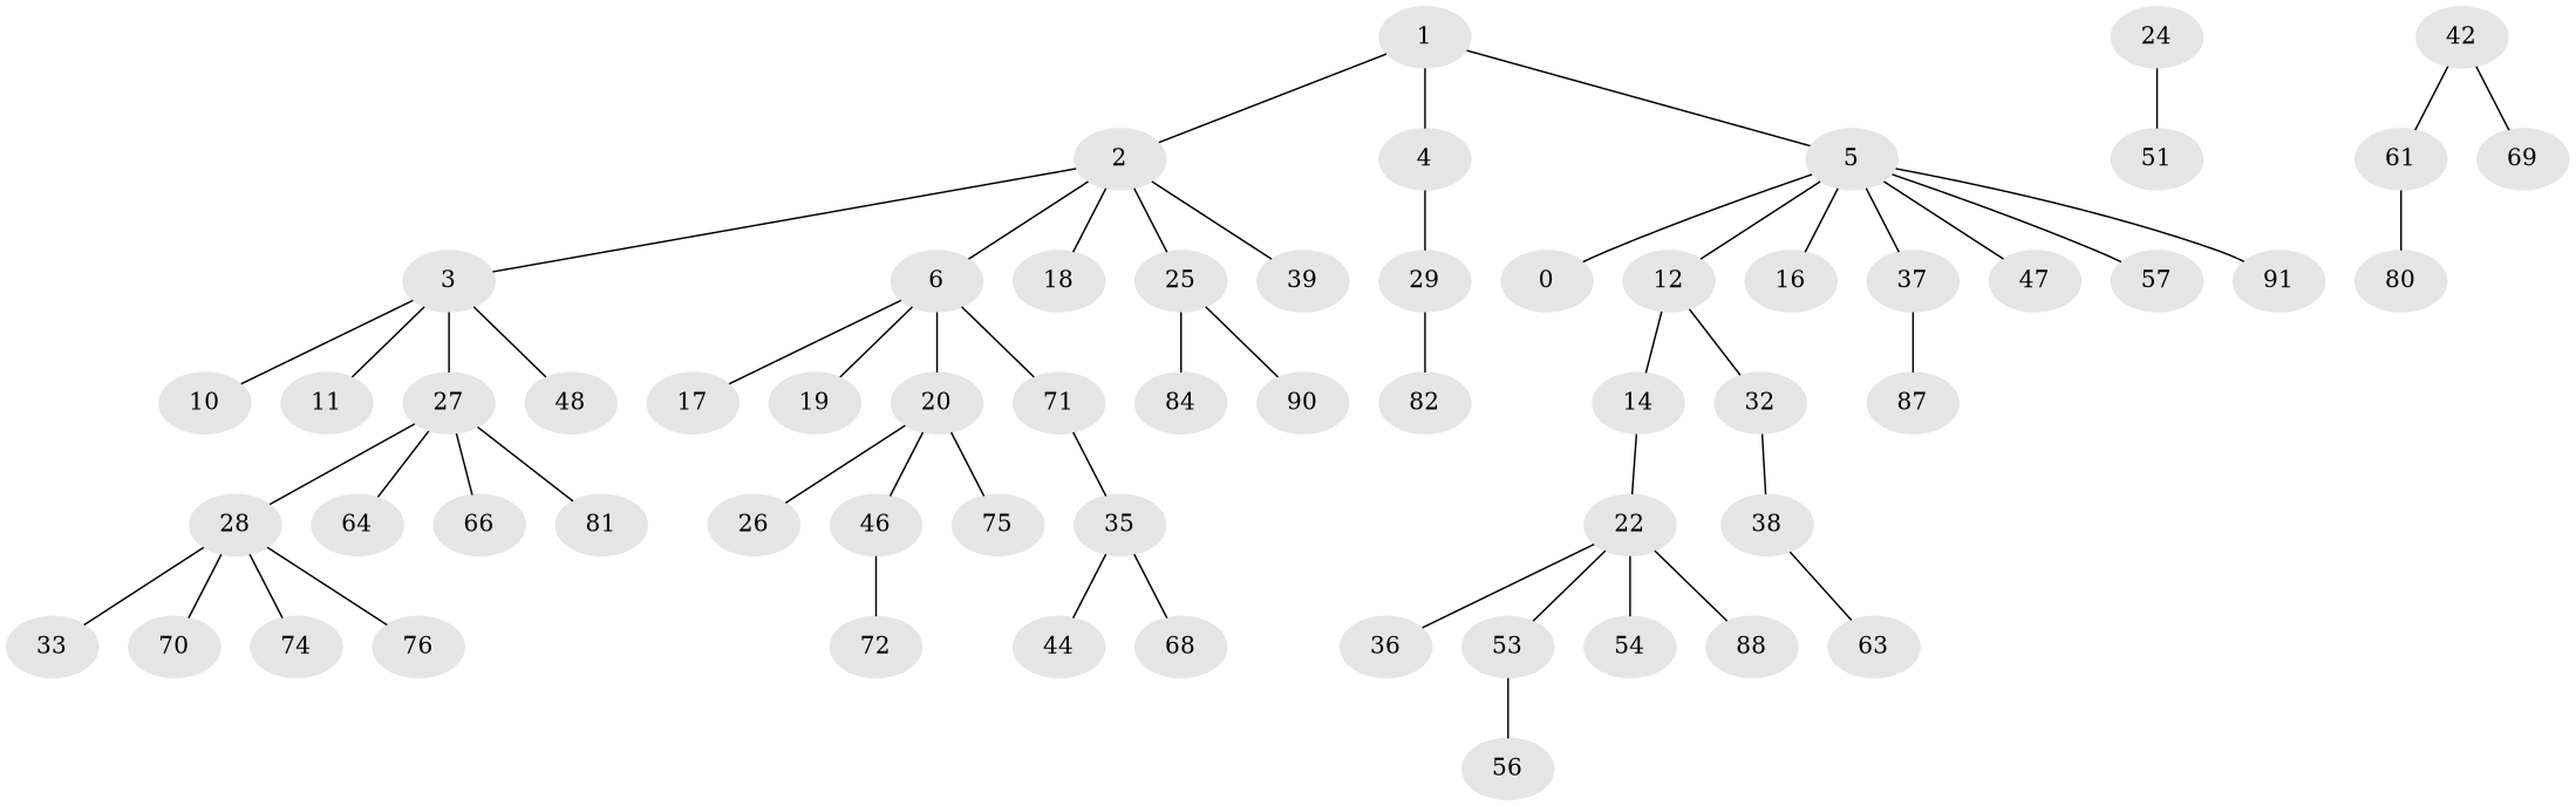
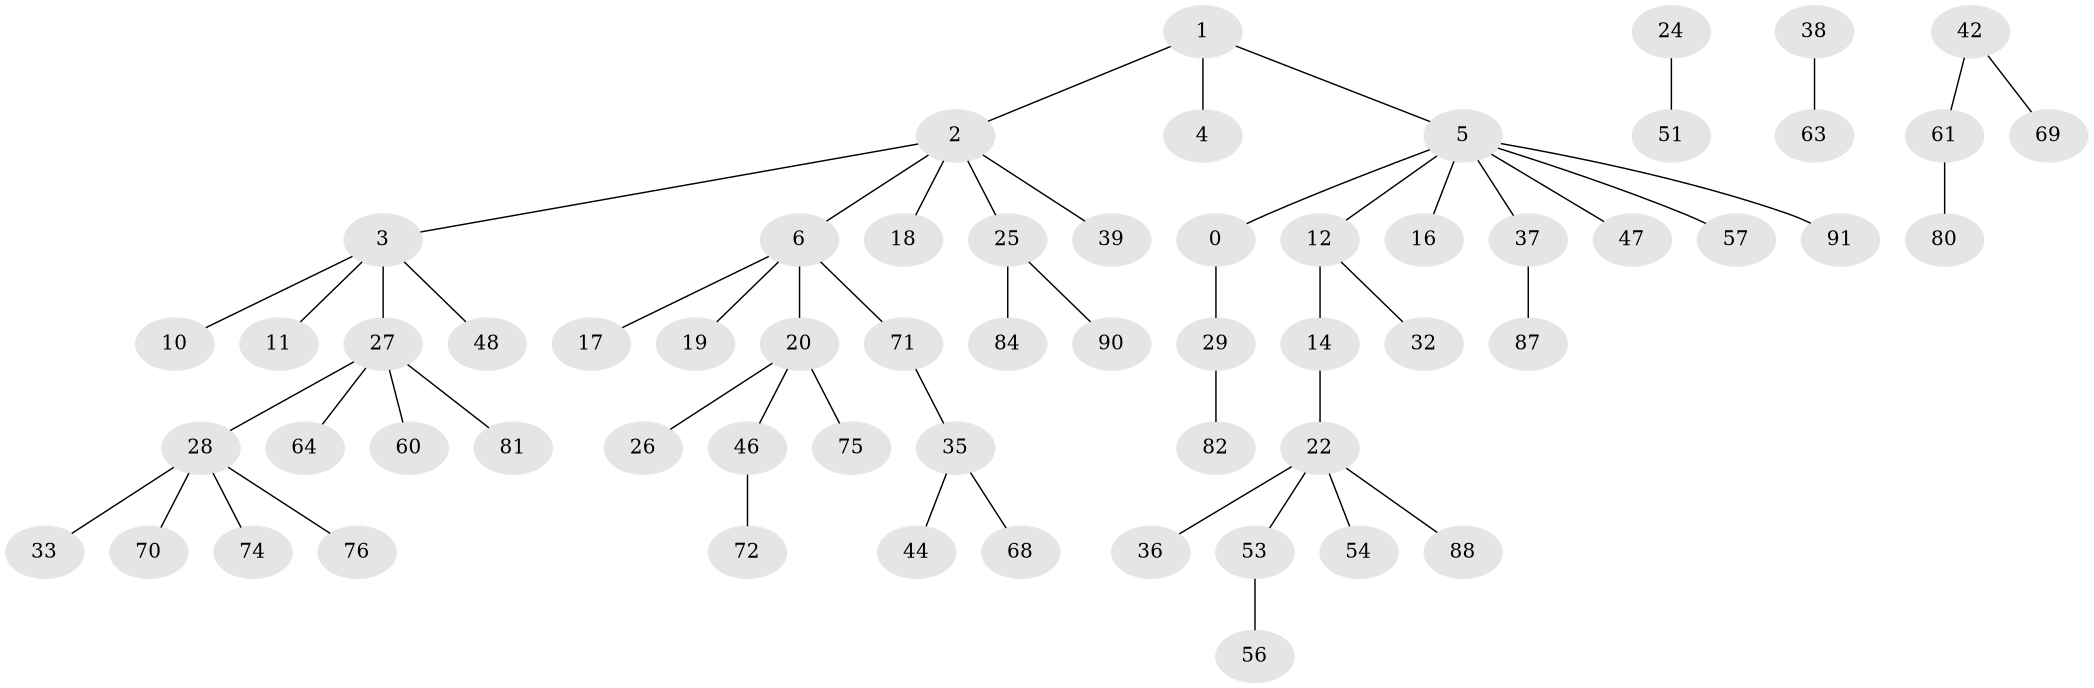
  graph {
    node [color=gray90 style=filled]
    1 [super="+23"]
    2 [super="+15"]
    4 [super="+49"]
    5 [super="+7"]
    3 [super="+30"]
    6 [super="+9"]
    18 [super="+73"]
    25 [super="+59"]
    39
    n10 [label=0]
    12 [super="+13"]
    16 [super="+55"]
    37 [super="+78"]
    47
    57
    91
    10
    11
    27 [super="+60"]
    48
    17
    19
    20 [super="+40"]
    71
    84
    90
    28 [super="+45"]
    64
-   66
+   66 [label=60]
    81
    29 [super="+58"]
    14 [super="+21"]
    32
    87
    26 [super="+31"]
    46 [super="+77"]
    75 [super="+85"]
    35 [super="+41"]
    44
    68
    82
    22 [super="+34"]
    51 [super="+79"]
    24
    38 [super="+43"]
    36 [super="+52"]
    53 [super="+86"]
    54
    88
    72
    56
    42 [super="+65"]
    61
    69
    33 [super="+50"]
    70
    74
    76
    63 [super="+83"]
    80 [super="+89"]
    1 -- 2
    1 -- 4
    1 -- 5
    2 -- 3
    2 -- 6
    2 -- 18
    2 -- 25
    2 -- 39
    5 -- n10
    5 -- 12
    5 -- 16
    5 -- 37
    5 -- 47
    5 -- 57
    5 -- 91
    3 -- 10
    3 -- 11
    3 -- 27
    3 -- 48
    6 -- 17
    6 -- 19
    6 -- 20
    6 -- 71
    25 -- 84
    25 -- 90
-   4 -- 29
+   n10 -- 29
    12 -- 14
    12 -- 32
    37 -- 87
    27 -- 28
    27 -- 64
    27 -- 66
    27 -- 81
    20 -- 26
    20 -- 46
    20 -- 75
    71 -- 35
    28 -- 33
    28 -- 70
    28 -- 74
    28 -- 76
    29 -- 82
    14 -- 22
-   32 -- 38
    46 -- 72
    35 -- 44
    35 -- 68
    22 -- 36
    22 -- 53
    22 -- 54
    22 -- 88
    24 -- 51
    38 -- 63
    53 -- 56
    42 -- 61
    42 -- 69
    61 -- 80
  }
